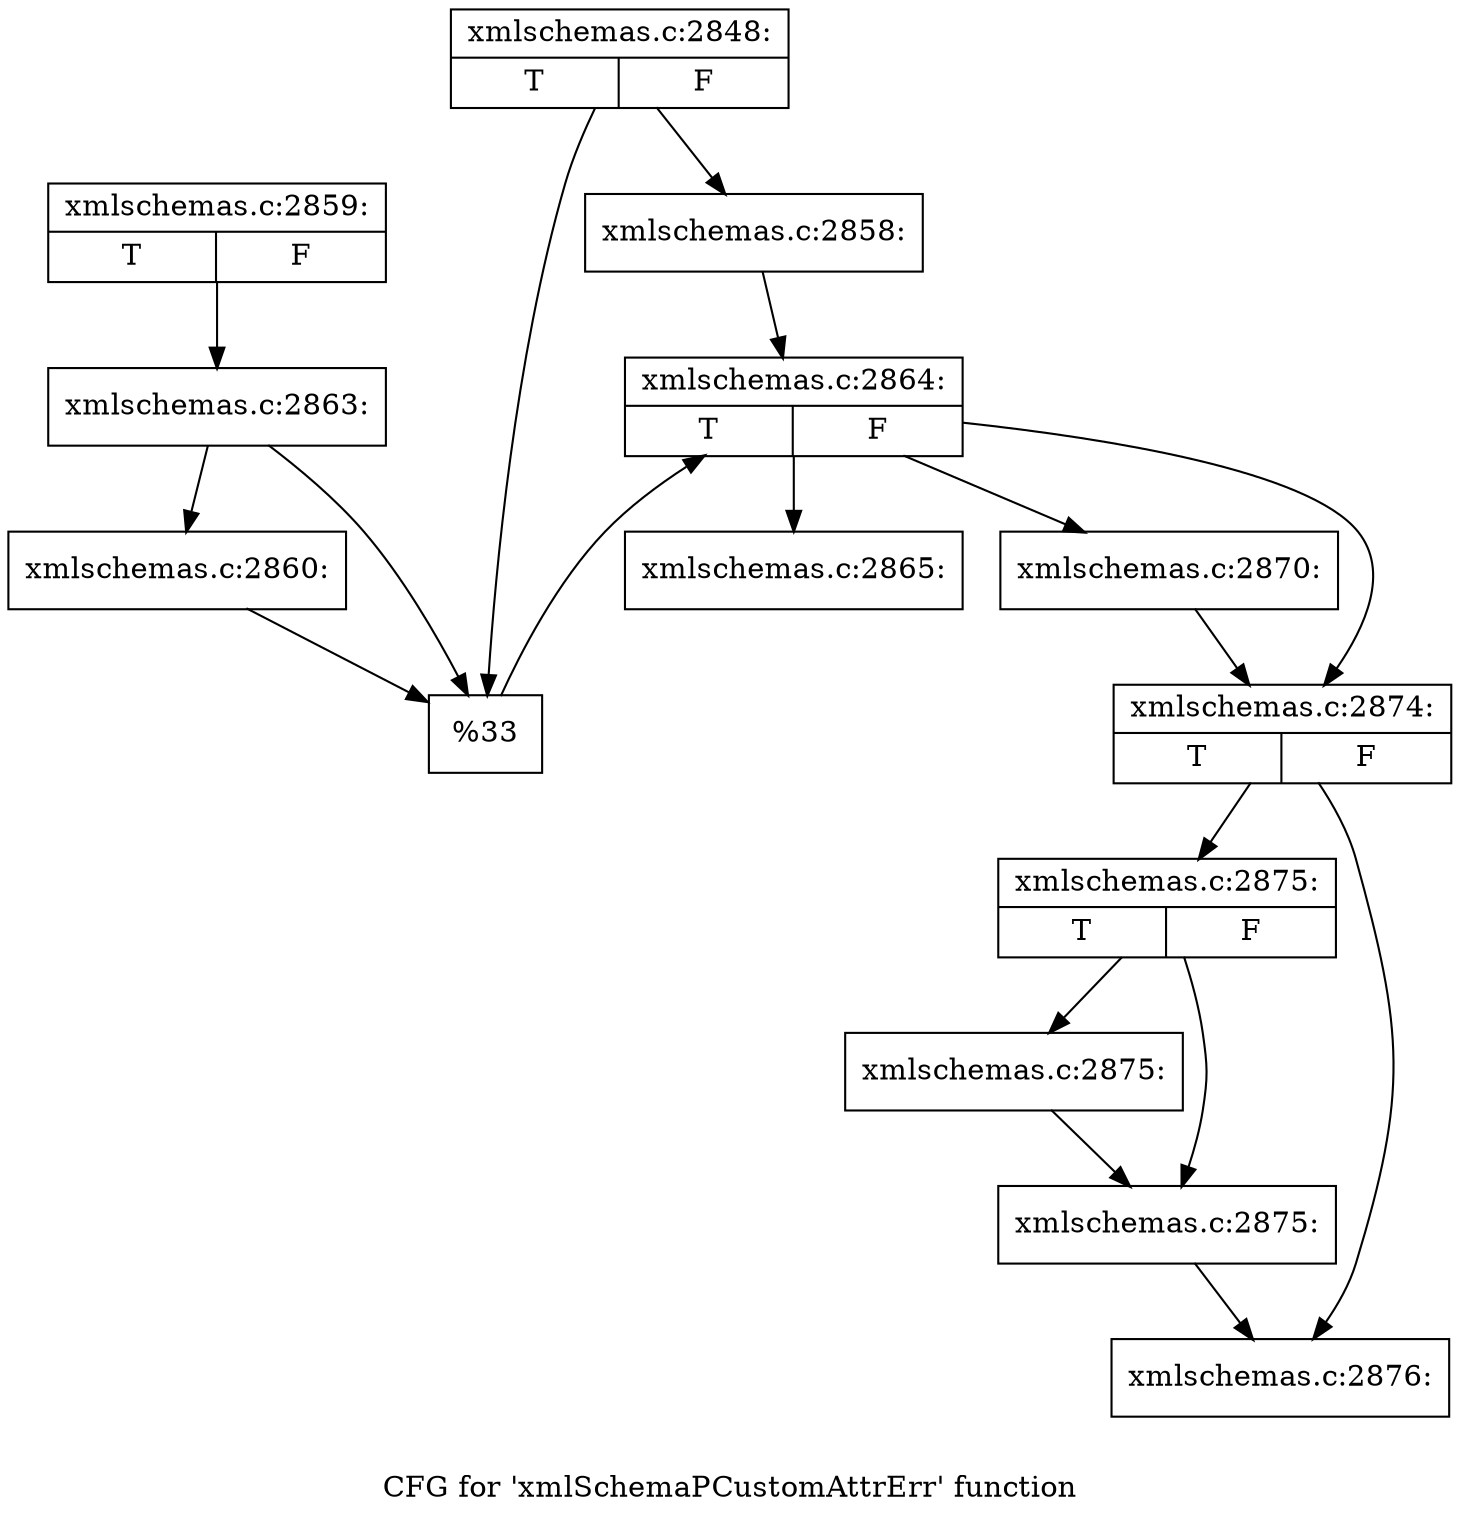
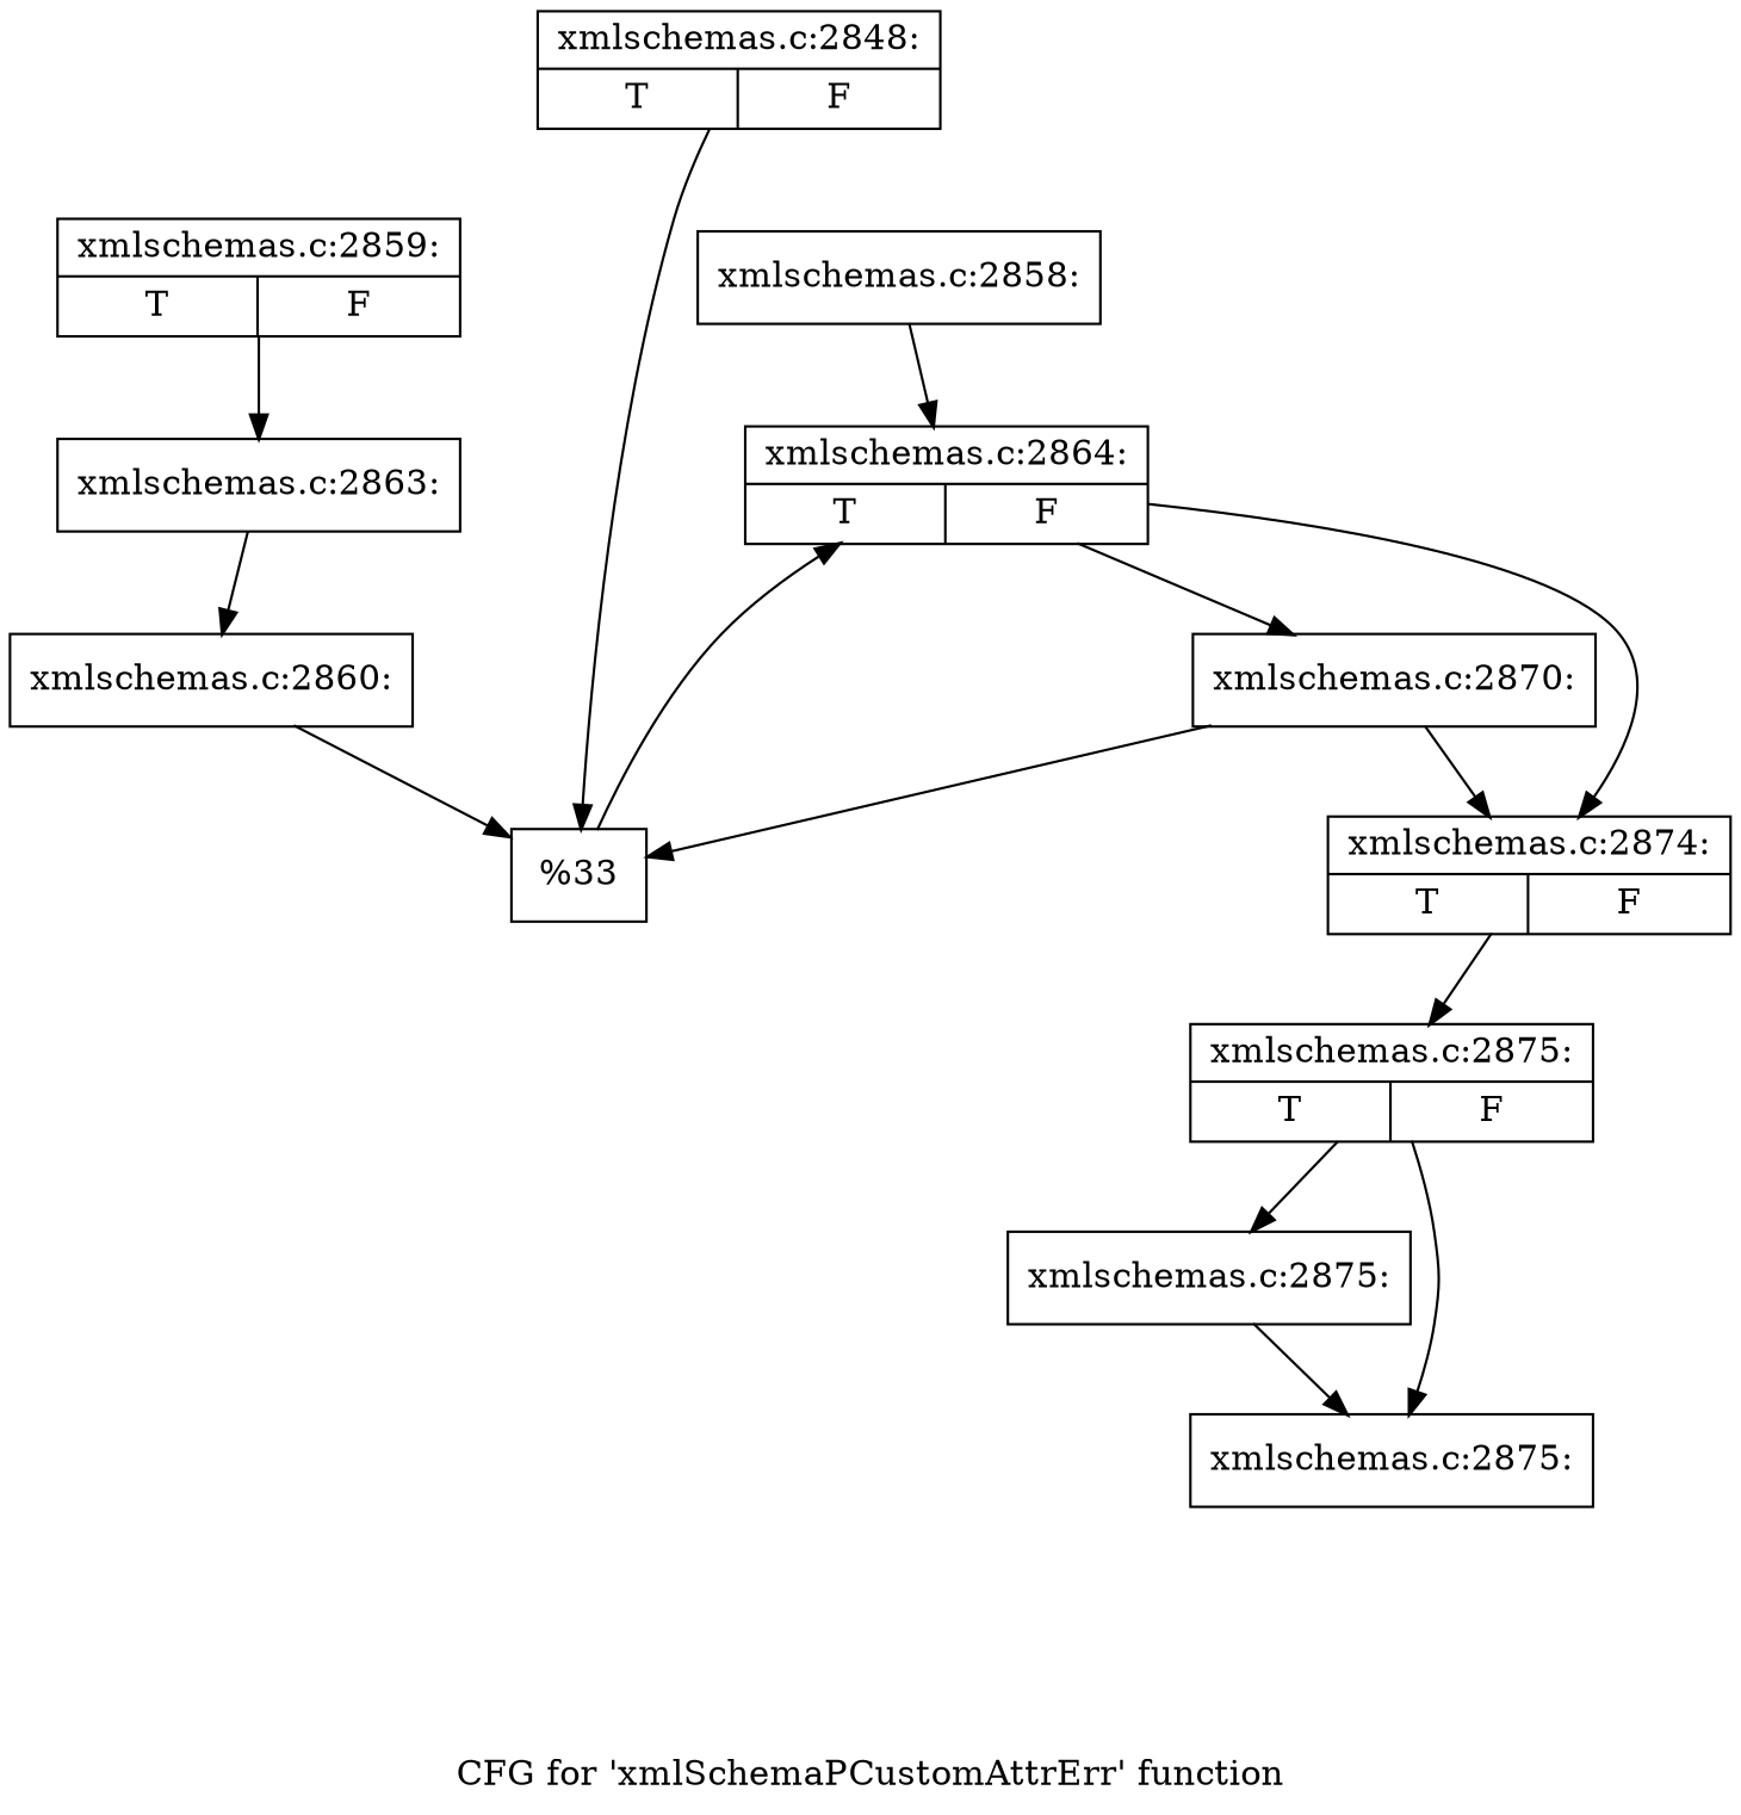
  digraph {
    label="CFG for 'xmlSchemaPCustomAttrErr' function"
    node [shape=record]
    n1 [label="{xmlschemas.c:2848:|{<s0>T|<s1>F}}"]
    n2 [label="{xmlschemas.c:2858:}"]
    n3 [label="{%33}"]
    n4 [label="{xmlschemas.c:2864:|{<s0>T|<s1>F}}"]
    n5 [label="{xmlschemas.c:2859:|{<s0>T|<s1>F}}"]
    n6 [label="{xmlschemas.c:2863:}"]
-   n7 [label="{xmlschemas.c:2865:}"]
    n8 [label="{xmlschemas.c:2870:}"]
    n9 [label="{xmlschemas.c:2874:|{<s0>T|<s1>F}}"]
    n10 [label="{xmlschemas.c:2860:}"]
    n11 [label="{xmlschemas.c:2875:|{<s0>T|<s1>F}}"]
-   n12 [label="{xmlschemas.c:2876:}"]
    n13 [label="{xmlschemas.c:2875:}"]
    n14 [label="{xmlschemas.c:2875:}"]
-   n1 -> n2
    n1 -> n3
    n2 -> n4
    n3 -> n4
-   n4 -> n7
    n4 -> n8
    n4 -> n9
    n5 -> n6
-   n6 -> n3
+   n8 -> n3
    n6 -> n10
    n8 -> n9
    n9 -> n11
-   n9 -> n12
    n10 -> n3
    n11 -> n13
    n11 -> n14
    n13 -> n14
-   n14 -> n12
  }
